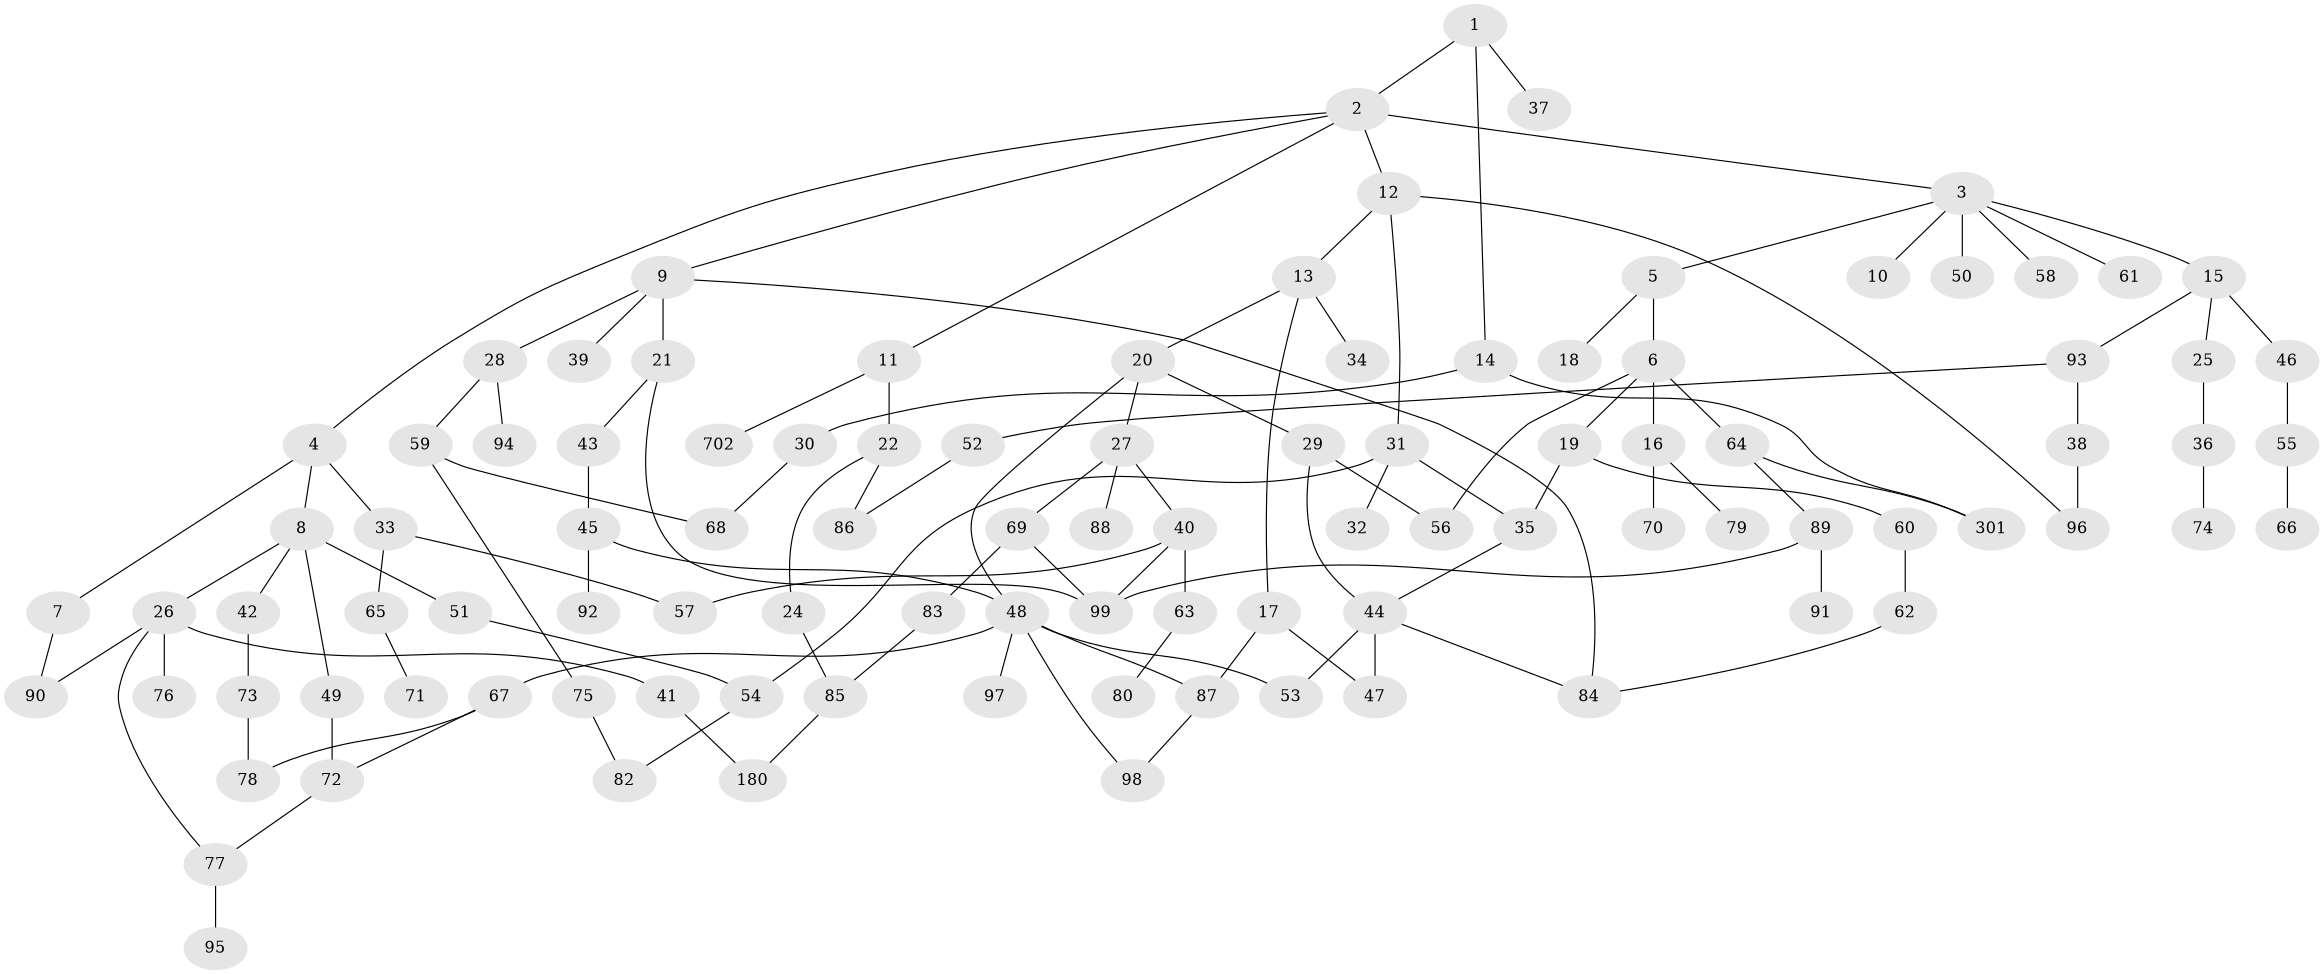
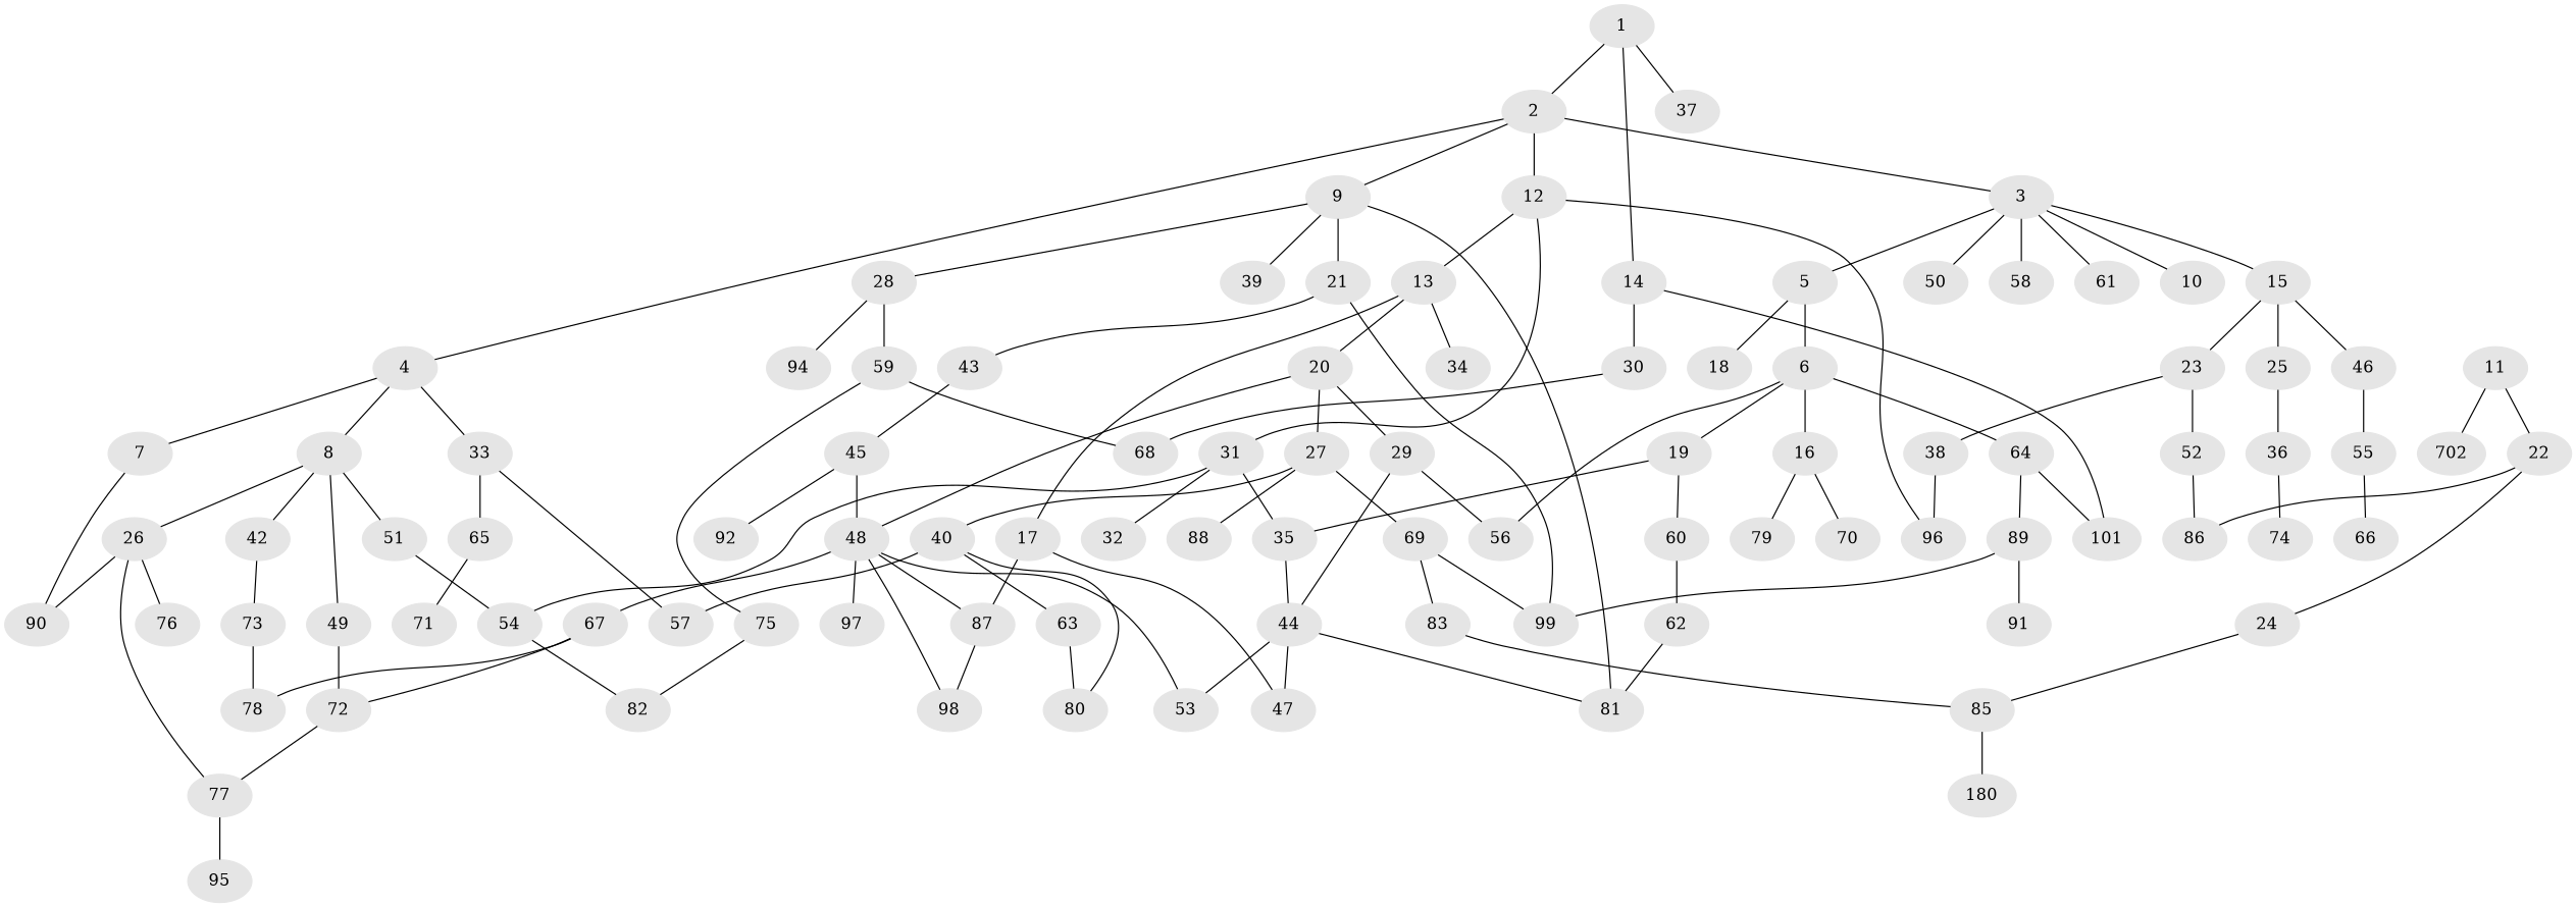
  graph {
    fontname="DejaVu Serif"
    node [color=gray90 fontname="DejaVu Serif" style=filled]
    edge [fontname="DejaVu Serif"]
    1
    2
    14
    37
    3
    4
    9
    11
    12
    30
-   101 [label=301]
+   101
    5
    10
    15
    50
    58
    61
    7
    8
    33
    21
    28
    39
-   81 [label=84]
+   81
    22
    n26 [label=702]
    13
    31
    96
    6
    18
-   23 [label=93]
+   23
    25
    46
    90
    26
    42
    49
    51
    57
    65
    16
    19
    56
    64
    70
    79
    35
    60
    89
-   41
    76
    77
    73
    72
    54
    43
    99
    59
    94
    24
    86
    17
    20
    34
    32
    47
    87
    27
    29
    48
    68
    38
    52
    36
    55
    98
    44
    53
    62
    40
    69
    88
    67
    97
    45
    85
    n88 [label=180]
    74
    95
    63
    80
    83
    75
    82
    71
    78
    92
    66
    91
    1 -- 2
    1 -- 14
    1 -- 37
    2 -- 3
    2 -- 4
    2 -- 9
-   2 -- 11
    2 -- 12
    14 -- 30
    14 -- 101
    3 -- 5
    3 -- 10
    3 -- 15
    3 -- 50
    3 -- 58
    3 -- 61
    4 -- 7
    4 -- 8
    4 -- 33
    9 -- 21
    9 -- 28
    9 -- 39
    9 -- 81
    11 -- 22
    11 -- n26
    12 -- 13
    12 -- 31
    12 -- 96
    30 -- 68
    5 -- 6
    5 -- 18
    15 -- 23
    15 -- 25
    15 -- 46
    7 -- 90
    8 -- 26
    8 -- 42
    8 -- 49
    8 -- 51
    33 -- 57
    33 -- 65
    21 -- 43
    21 -- 99
    28 -- 59
    28 -- 94
    22 -- 24
    22 -- 86
    13 -- 17
    13 -- 20
    13 -- 34
    31 -- 35
    31 -- 54
    31 -- 32
    6 -- 16
    6 -- 19
    6 -- 56
    6 -- 64
    23 -- 38
    23 -- 52
    25 -- 36
    46 -- 55
    26 -- 90
-   26 -- 41
    26 -- 76
    26 -- 77
    42 -- 73
    49 -- 72
    51 -- 54
    65 -- 71
    16 -- 70
    16 -- 79
    19 -- 35
    19 -- 60
    64 -- 101
    64 -- 89
    35 -- 44
    60 -- 62
    89 -- 99
    89 -- 91
-   41 -- n88
    77 -- 95
    73 -- 78
    72 -- 77
    54 -- 82
    43 -- 45
    59 -- 68
    59 -- 75
    24 -- 85
    17 -- 47
    17 -- 87
    20 -- 27
    20 -- 29
    20 -- 48
    87 -- 98
    27 -- 40
    27 -- 69
    27 -- 88
    29 -- 56
    29 -- 44
    48 -- 87
    48 -- 98
    48 -- 53
    48 -- 67
    48 -- 97
    38 -- 96
    52 -- 86
    36 -- 74
    55 -- 66
    44 -- 81
    44 -- 47
    44 -- 53
    62 -- 81
    40 -- 57
    40 -- 63
-   40 -- 99
+   40 -- 80
    69 -- 99
    69 -- 83
    67 -- 72
    67 -- 78
    45 -- 48
    45 -- 92
    85 -- n88
    63 -- 80
    83 -- 85
    75 -- 82
  }
